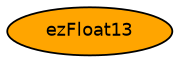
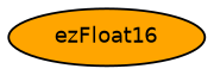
  digraph {
    rankdir=LR
-   n1 [color=black fillcolor=orange fontname=Helvetica fontsize=10 height=0.2 label=ezFloat13 shape=ellipse style=filled width=0.4]
+   n1 [color=black fillcolor=orange fontname=Helvetica fontsize=10 height=0.2 label=ezFloat16 shape=ellipse style=filled width=0.4]
  }
